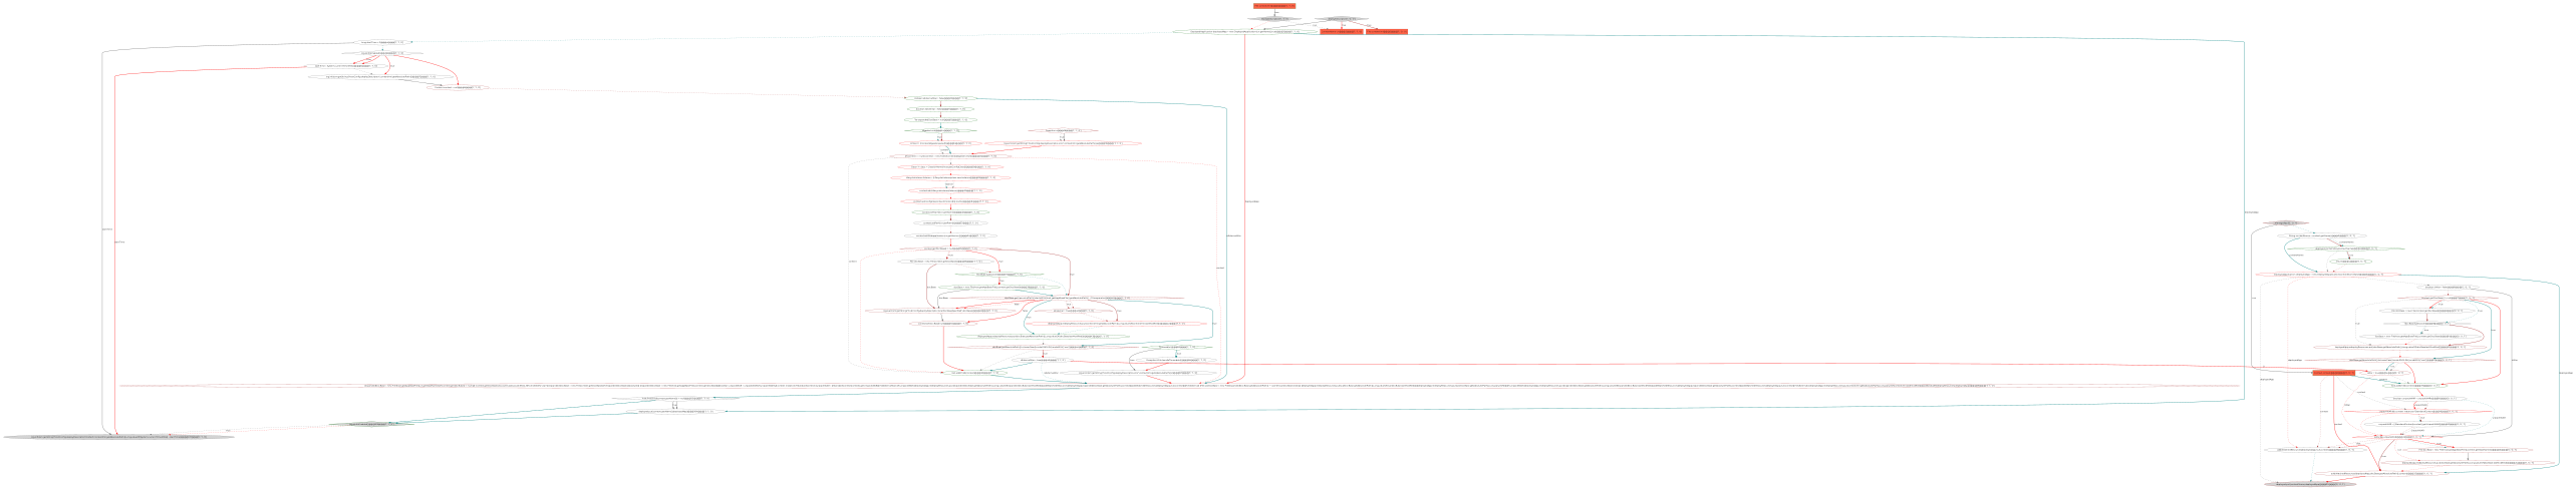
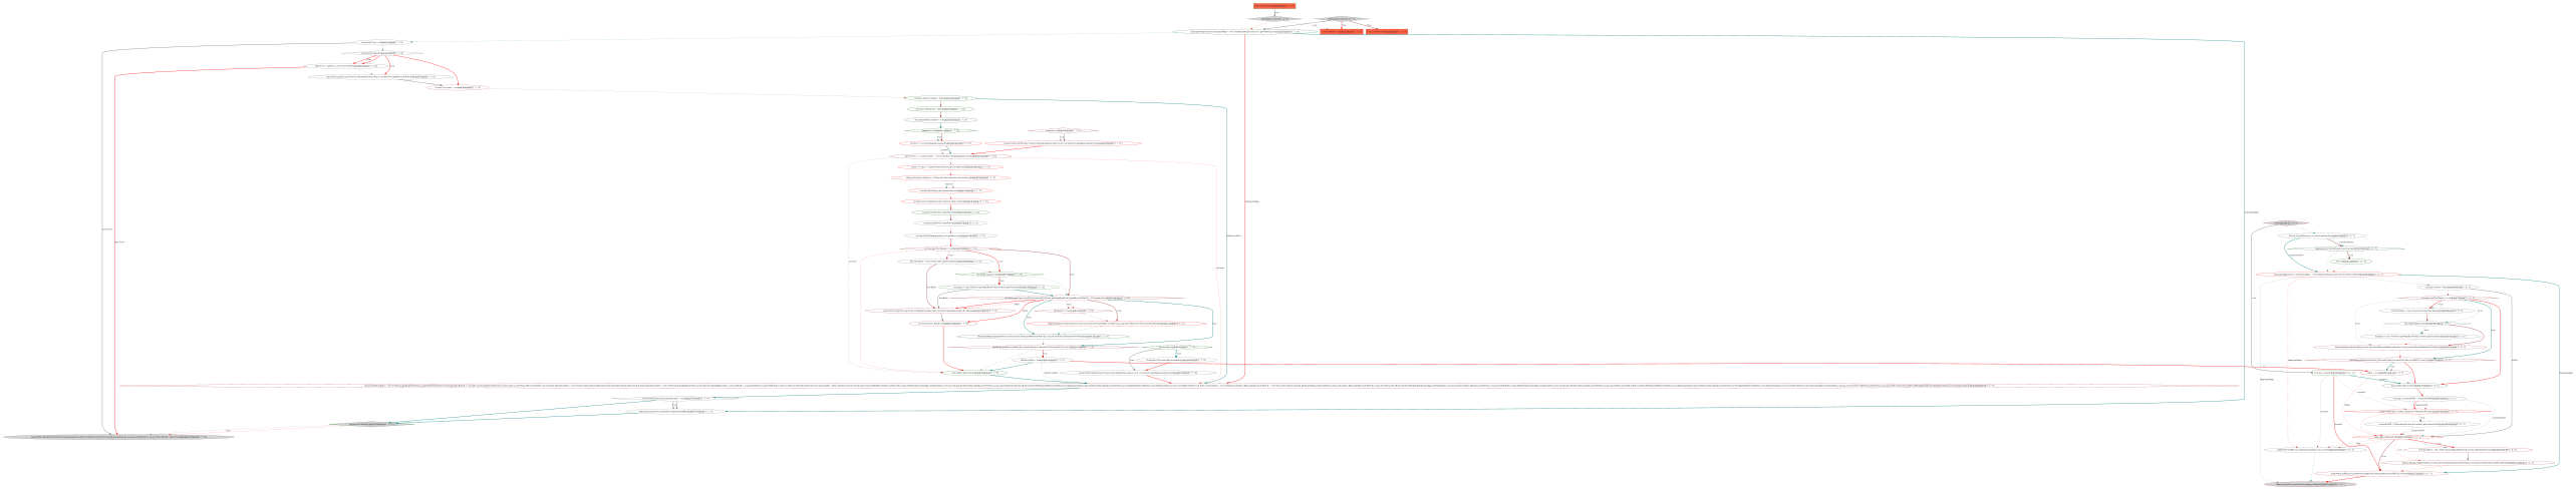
  digraph {
    fontname=Montserrat
    node [color=gray40 fillcolor=white fontname=Montserrat shape=ellipse style=filled]
    edge [color=red fontname=Montserrat style=bold]
    n1 [color=darkgreen label="deployedApp.redeployResources.put(docBase.getAbsolutePath(),Long.valueOf(docBase.lastModified()))@@@43@@@['1', '1', '0']"]
    n2 [color=brown label="docBase.getAbsolutePath().toLowerCase(Locale.ENGLISH).endsWith(\".war\")@@@44@@@['1', '1', '0']" shape=diamond]
    n3 [color=darkgreen label="host.addChild(context)@@@53@@@['1', '1', '0']"]
    n4 [label="isExternalWar = true@@@45@@@['1', '1', '0']"]
    n5 [color=darkgreen label="Throwable t@@@55@@@['1', '1', '0']" shape=diamond]
    n6 [label="ExceptionUtils.handleThrowable(t)@@@56@@@['1', '1', '0']"]
    n7 [label="log.error(sm.getString(\"hostConfig.deployDescriptor.error\",contextXml.getAbsolutePath()),t)@@@57@@@['1', '1', '0']"]
    n8 [color=brown label="{expandedDocBase = new File(host.getAppBaseFile(),cn.getBaseName())if (context.getDocBase() != null && !context.getDocBase().toLowerCase(Locale.ENGLISH).endsWith(\".war\")) {expandedDocBase = new File(context.getDocBase())if (!expandedDocBase.isAbsolute()) {expandedDocBase = new File(host.getAppBaseFile(),context.getDocBase())}}boolean unpackWAR = unpackWARsif (unpackWAR && context instanceof StandardContext) {unpackWAR = ((StandardContext)context).getUnpackWAR()}if (isExternalWar) {if (unpackWAR) {deployedApp.redeployResources.put(expandedDocBase.getAbsolutePath(),Long.valueOf(expandedDocBase.lastModified()))addWatchedResources(deployedApp,expandedDocBase.getAbsolutePath(),context)}{addWatchedResources(deployedApp,null,context)}}{if (!isExternal) {File warDocBase = new File(expandedDocBase.getAbsolutePath() + \".war\")if (warDocBase.exists()) {deployedApp.redeployResources.put(warDocBase.getAbsolutePath(),Long.valueOf(warDocBase.lastModified()))}{deployedApp.redeployResources.put(warDocBase.getAbsolutePath(),Long.valueOf(0))}}if (unpackWAR) {deployedApp.redeployResources.put(expandedDocBase.getAbsolutePath(),Long.valueOf(expandedDocBase.lastModified()))addWatchedResources(deployedApp,expandedDocBase.getAbsolutePath(),context)}{addWatchedResources(deployedApp,null,context)}if (!isExternal) {deployedApp.redeployResources.put(contextXml.getAbsolutePath(),Long.valueOf(contextXml.lastModified()))}}addGlobalRedeployResources(deployedApp)}@@@59@@@['1', '1', '0']"]
    n9 [color=brown label="context.getDocBase() != null@@@7@@@['0', '0', '1']" shape=diamond]
    n10 [color=brown label="docBase.getAbsolutePath().toLowerCase(Locale.ENGLISH).endsWith(\".war\")@@@13@@@['0', '0', '1']" shape=diamond]
    n11 [color=brown label="deployedApp.redeployResources.put(docBase.getAbsolutePath(),Long.valueOf(docBase.lastModified()))@@@12@@@['0', '0', '1']"]
    n12 [color=darkgreen label="host.addChild(context)@@@17@@@['0', '0', '1']"]
    n13 [label="!docBase.isAbsolute()@@@9@@@['0', '0', '1']" shape=diamond]
    n14 [label="File docBase = new File(context.getDocBase())@@@8@@@['0', '0', '1']"]
    n15 [color=brown label="isWar = true@@@14@@@['0', '0', '1']"]
    n16 [label="boolean unpackWAR = unpackWARs@@@18@@@['0', '0', '1']"]
    n17 [label="docBase = new File(host.getAppBaseFile(),context.getDocBase())@@@10@@@['0', '0', '1']"]
    n18 [label="addWatchedResources(deployedApp,null,context)@@@28@@@['0', '0', '1']"]
    n19 [color=brown fillcolor=lightgray label="deployed.put(contextName,deployedApp)@@@30@@@['0', '0', '1']"]
    n20 [color=brown label="!docBase.getCanonicalPath().startsWith(host.getAppBaseFile().getAbsolutePath() + File.separator)@@@40@@@['1', '1', '0']" shape=diamond]
    n21 [color=brown label="log.warn(sm.getString(\"hostConfig.deployDescriptor.localDocBaseSpecified\",docBase))@@@49@@@['1', '1', '0']"]
    n22 [color=brown label="context.setDocBase(null)@@@50@@@['1', '1', '0']"]
    n23 [color=brown label="isExternal = true@@@41@@@['1', '1', '0']" shape=diamond]
    n24 [color=red label="deployedApp.redeployResources.put(contextXml.getAbsolutePath(),Long.valueOf(contextXml.lastModified()))@@@42@@@['1', '1', '0']"]
    n25 [label="long startTime = 0@@@4@@@['1', '1', '0']"]
    n26 [fillcolor=lightgray label="log.info(sm.getString(\"hostConfig.deployDescriptor.finished\",contextXml.getAbsolutePath(),Long.valueOf(System.currentTimeMillis() - startTime)))@@@107@@@['1', '1', '0']"]
    n27 [label="log.isInfoEnabled()@@@5@@@['1', '1', '0']" shape=diamond]
    n28 [label="startTime = System.currentTimeMillis()@@@6@@@['1', '1', '0']"]
    n29 [label="log.info(sm.getString(\"hostConfig.deployDescriptor\",contextXml.getAbsolutePath()))@@@7@@@['1', '1', '0']"]
    n30 [color=brown label="Context context = null@@@9@@@['1', '1', '0']"]
    n31 [color=brown label="{if (context == null) {context = new FailedContext()}digester.reset()}@@@21@@@['1', '1', '0']"]
    n32 [color=red label="Class<?> clazz = Class.forName(host.getConfigClass())@@@28@@@['1', '1', '0']"]
    n33 [label="host.findChild(context.getName()) != null@@@103@@@['1', '1', '0']" shape=diamond]
    n34 [color=red label="LifecycleListener listener = (LifecycleListener)clazz.newInstance()@@@29@@@['1', '1', '0']"]
    n35 [color=red label="context.setConfigFile(contextXml.toURI().toURL())@@@31@@@['1', '1', '0']"]
    n36 [color=darkgreen label="context.setName(cn.getName())@@@32@@@['1', '1', '0']"]
    n37 [label="context.setPath(cn.getPath())@@@33@@@['1', '1', '0']"]
    n38 [color=red label="isWar && unpackWAR@@@22@@@['0', '0', '1']" shape=diamond]
    n39 [color=darkgreen fillcolor=tomato label="File contextXml@@@2@@@['0', '1', '0']" shape=box]
    n40 [fillcolor=lightgray label="deployDescriptor['0', '1', '0']" shape=diamond]
    n41 [color=darkgreen label="deployed.containsKey(contextName)@@@4@@@['0', '0', '1']" shape=diamond]
    n42 [color=red label="DeployedApplication deployedApp = new DeployedApplication(contextName,false)@@@5@@@['0', '0', '1']"]
    n43 [color=darkgreen label="return@@@4@@@['0', '0', '1']"]
    n44 [color=brown label="addWatchedResources(deployedApp,docBase.getAbsolutePath(),context)@@@25@@@['0', '0', '1']"]
    n45 [label="boolean isWar = false@@@6@@@['0', '0', '1']"]
    n46 [color=darkgreen fillcolor=lightgray label="log.isInfoEnabled()@@@106@@@['1', '1', '0']" shape=diamond]
    n47 [label="deployed.put(context.getName(),deployedApp)@@@104@@@['1', '1', '0']"]
    n48 [color=red label="context.addLifecycleListener(listener)@@@30@@@['1', '1', '0']"]
    n49 [color=red label="unpackWAR && context instanceof StandardContext@@@19@@@['0', '0', '1']" shape=diamond]
    n50 [color=brown label="File docBase = new File(host.getAppBaseFile(),context.getBaseName())@@@23@@@['0', '0', '1']"]
    n51 [color=brown label="deployedApp.redeployResources.put(docBase.getAbsolutePath(),Long.valueOf(docBase.lastModified()))@@@24@@@['0', '0', '1']"]
    n52 [label="unpackWAR = ((StandardContext)context).getUnpackWAR()@@@20@@@['0', '0', '1']"]
    n53 [color=darkgreen label="boolean isExternalWar = false@@@10@@@['1', '1', '0']"]
    n54 [color=brown fillcolor=lightgray label="manageApp['0', '0', '1']" shape=diamond]
-   n55 [color=darkgreen fillcolor=tomato label="Context context@@@2@@@['0', '0', '1']" shape=box]
+   n55 [color=darkgreen label="Context context@@@2@@@['0', '0', '1']" shape=box]
    n56 [label="String contextName = context.getName()@@@3@@@['0', '0', '1']"]
    n57 [label="File docBase = new File(context.getDocBase())@@@36@@@['1', '1', '0']"]
    n58 [color=darkgreen label="!docBase.isAbsolute()@@@37@@@['1', '1', '0']" shape=diamond]
    n59 [color=darkgreen label="docBase = new File(host.getAppBaseFile(),context.getDocBase())@@@38@@@['1', '1', '0']"]
    n60 [color=darkgreen label="digesterLock@@@14@@@['1', '1', '0']" shape=diamond]
    n61 [color=red label="context = (Context)digester.parse(fis)@@@16@@@['1', '1', '0']"]
    n62 [label="context.setWebappVersion(cn.getVersion())@@@34@@@['1', '1', '0']"]
    n63 [color=brown label="context.getDocBase() != null@@@35@@@['1', '1', '0']" shape=diamond]
    n64 [color=brown fillcolor=tomato label="File contextXml@@@2@@@['1', '0', '0']" shape=box]
    n65 [color=darkgreen label="DeployedApplication deployedApp = new DeployedApplication(cn.getName(),true)@@@3@@@['1', '1', '0']"]
    n66 [color=brown fillcolor=tomato label="ContextName cn@@@2@@@['1', '1', '0']" shape=box]
    n67 [color=darkgreen label="boolean isExternal = false@@@11@@@['1', '1', '0']"]
    n68 [color=darkgreen label="File expandedDocBase = null@@@12@@@['1', '1', '0']"]
    n69 [color=red label="log.error(sm.getString(\"hostConfig.deployDescriptor.error\",contextXml.getAbsolutePath()),e)@@@19@@@['1', '1', '0']"]
    n70 [color=brown label="Exception e@@@18@@@['1', '1', '0']" shape=diamond]
    n71 [fillcolor=lightgray label="deployDescriptor['1', '0', '0']" shape=diamond]
    n1 -> n2 [color=gray40 style=dashed]
    n2 -> n3 [color=gray40 style=dashed]
    n2 -> n4 [color=brown label=true]
    n2 -> n4 [style=dashed]
    n3 -> n8 [color=teal]
    n4 -> n3 [color=teal]
    n4 -> n8 [color=teal label=isExternalWar style=dashed]
    n4 -> n15 [label=0]
    n5 -> n6 [color=teal label=true style=dashed]
    n5 -> n6 [color=teal]
    n5 -> n7 [color=gray40 label=true]
    n6 -> n7
    n7 -> n8
    n8 -> n33 [color=teal]
    n9 -> n10 [color=teal label=true]
    n9 -> n11 [color=gray40 label=true style=dashed]
    n9 -> n12
    n9 -> n13 [color=teal label=true style=dashed]
    n9 -> n14 [color=teal label=true style=dashed]
    n9 -> n14
    n10 -> n12
    n10 -> n15 [color=teal label=true]
    n10 -> n15 [color=gray40 style=dashed]
    n11 -> n10 [style=dashed]
    n12 -> n16
    n13 -> n11 [color=brown]
    n13 -> n17 [color=gray40 label=true style=dashed]
    n13 -> n17 [color=teal style=dashed]
    n14 -> n13 [color=brown]
    n15 -> n12 [color=gray40 style=dashed]
    n15 -> n38 [label=isWar style=dashed]
    n16 -> n38 [color=teal label=unpackWAR style=dashed]
    n16 -> n49 [color=brown style=dashed]
    n16 -> n49 [label=unpackWAR]
    n17 -> n11 [style=dashed]
    n18 -> n19 [color=teal style=dashed]
    n20 -> n1 [color=teal label=true]
    n20 -> n2 [color=teal label=true]
    n20 -> n21 [label=false style=dashed]
    n20 -> n21
    n20 -> n22 [label=false]
    n20 -> n23 [color=brown style=dashed]
    n20 -> n23 [color=brown label=true style=dashed]
    n20 -> n24 [color=brown label=true]
    n21 -> n22 [color=gray40]
    n22 -> n3
    n23 -> n24 [color=brown style=dashed]
    n24 -> n1 [color=teal style=dashed]
    n25 -> n26 [color=gray40 label=startTime]
    n25 -> n27 [color=teal style=dashed]
    n27 -> n28 [label=true]
    n27 -> n28
    n27 -> n29 [label=true]
    n27 -> n30
    n28 -> n26 [label=startTime]
    n28 -> n29 [color=gray40 style=dashed]
    n29 -> n30 [color=gray40]
    n30 -> n53 [color=brown style=dashed]
    n31 -> n3 [color=gray40 label=context style=dashed]
    n31 -> n8 [label=context style=dashed]
    n31 -> n32 [color=gray40 style=dashed]
    n32 -> n34 [style=dashed]
    n33 -> n46 [color=teal]
    n33 -> n47 [color=gray40 label=true]
    n33 -> n47 [color=gray40]
    n34 -> n48 [color=gray40 style=dashed]
    n34 -> n48 [color=teal label=listener style=dashed]
    n35 -> n36
    n36 -> n37 [color=brown]
    n37 -> n62 [color=brown style=dashed]
    n38 -> n18 [color=brown style=dashed]
    n38 -> n18 [color=brown label=false style=dashed]
    n38 -> n44 [color=brown label=true]
    n38 -> n50 [label=true]
    n38 -> n50 [color=teal style=dashed]
    n38 -> n51 [label=true style=dashed]
    n39 -> n40 [color=gray40 label=true]
    n40 -> n65 [style=dashed]
    n40 -> n66 [color=gray40 label=true style=dashed]
    n41 -> n42 [color=gray40 style=dashed]
    n41 -> n43 [color=teal style=dashed]
    n41 -> n43 [color=brown label=true]
    n42 -> n18 [label=deployedApp style=dashed]
    n42 -> n19 [color=gray40 label=deployedApp style=dashed]
    n42 -> n44 [color=teal label=deployedApp]
    n42 -> n45 [color=gray40 style=dashed]
    n43 -> n42 [color=brown style=dashed]
    n44 -> n19
    n45 -> n9 [color=brown style=dashed]
    n45 -> n38 [color=gray40 label=isWar]
    n46 -> n26 [color=gray40 label=true style=dashed]
    n46 -> n26 [style=dashed]
    n47 -> n46 [color=teal]
    n48 -> n35 [style=dashed]
    n49 -> n38 [style=dashed]
    n49 -> n52 [label=true style=dashed]
    n49 -> n52 [color=teal style=dashed]
    n50 -> n51 [color=gray40]
    n51 -> n44 [style=dashed]
    n52 -> n38 [color=gray40 label=unpackWAR style=dashed]
    n52 -> n38 [color=brown style=dashed]
    n53 -> n8 [color=teal label=isExternalWar]
    n53 -> n67 [color=brown]
    n54 -> n55 [color=gray40 label=true]
    n54 -> n56 [color=teal style=dashed]
    n55 -> n12 [color=teal label=context]
    n55 -> n18 [color=brown label=context style=dashed]
    n55 -> n44 [label=context]
    n55 -> n49 [color=gray40 label=context style=dashed]
    n56 -> n41 [color=brown]
    n56 -> n41 [color=teal label=contextName style=dashed]
    n56 -> n42 [color=teal label=contextName]
    n57 -> n21 [color=brown label=docBase]
    n57 -> n58 [color=brown style=dashed]
    n58 -> n20 [color=teal style=dashed]
    n58 -> n59 [color=brown style=dashed]
    n58 -> n59 [label=true]
    n59 -> n20 [color=teal]
    n59 -> n21 [color=gray40 label=docBase]
    n60 -> n61 [color=teal label=true style=dashed]
    n60 -> n61 [color=brown]
    n61 -> n31 [color=gray40 label=context style=dashed]
    n61 -> n31 [color=teal]
    n62 -> n63
    n63 -> n3 [style=dashed]
    n63 -> n20 [color=brown label=true]
    n63 -> n57 [label=true style=dashed]
    n63 -> n57 [color=brown style=dashed]
    n63 -> n58 [label=true]
    n65 -> n8 [label=deployedApp]
    n65 -> n25 [color=teal style=dashed]
    n65 -> n47 [color=teal label=deployedApp]
    n67 -> n68 [color=brown]
    n68 -> n60 [color=teal]
    n69 -> n31
    n70 -> n69 [color=gray40 label=true style=dashed]
    n70 -> n69 [color=gray40]
    n71 -> n64 [color=brown label=true]
    n71 -> n65 [color=gray40]
    n71 -> n66 [label=true]
  }
